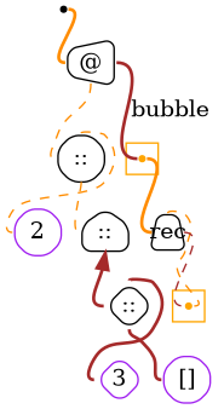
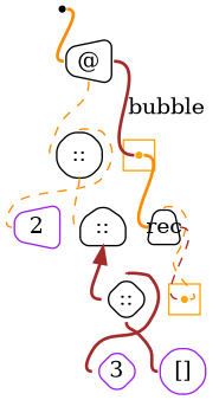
  digraph {
    labeldistance=0
    nodesep=.175
    rankdir=TB
    ranksep=.175
    node [color="#000000" fixedsize=true orientation=90 shape=point style=rounded]
    edge [arrowhead=none arrowtail=none color=darkorange headport=w style=bold tailport=e]
    ndcluster_nd45 [color=orange style=""]
    ndcluster_nd366 [color=orange style=""]
    n3 [height=.3 label=rec shape=trapezium width=.3 orientation=""]
    nd1 [color="" orientation="" style=""]
    n5 [height=.4 label="@" shape=trapezium width=.4]
    n6 [height=.4 label="::" shape=octagon width=.4 orientation=""]
-   n7 [color=purple height=.4 label=2 shape=octagon width=.4]
+   n7 [color=purple height=.4 label=2 shape=trapezium width=.4]
    n8 [height=.4 label="::" shape=house width=.4 orientation=""]
    n9 [height=.4 label="::" shape=diamond width=.4 orientation=""]
    n10 [color=purple height=.4 label=3 shape=diamond width=.4]
    n11 [color=purple height=.4 label="[]" shape=octagon width=.4]
    subgraph cluster_1 {
      color=orange
      style=fill
      ndcluster_nd45
    }
    subgraph cluster_2 {
      color=orange
      style=fill
      ndcluster_nd366
    }
    ndcluster_nd45 -> n3
    n3 -> ndcluster_nd366 [dir=back headport=e style=dashed tailport=n]
    n3 -> ndcluster_nd366 [color=brown style=dashed]
    nd1 -> n5
    n5 -> ndcluster_nd45 [color=brown label=bubble]
    n5 -> n6 [style=dashed tailport=s]
    n6 -> n7 [style=dashed tailport=n]
    n6 -> n8 [style=dashed tailport=s]
    n8 -> n9 [arrowtail=normal color=brown dir=back tailport=s]
    n9 -> n10 [color=brown tailport=n]
    n9 -> n11 [color=brown tailport=s]
  }
